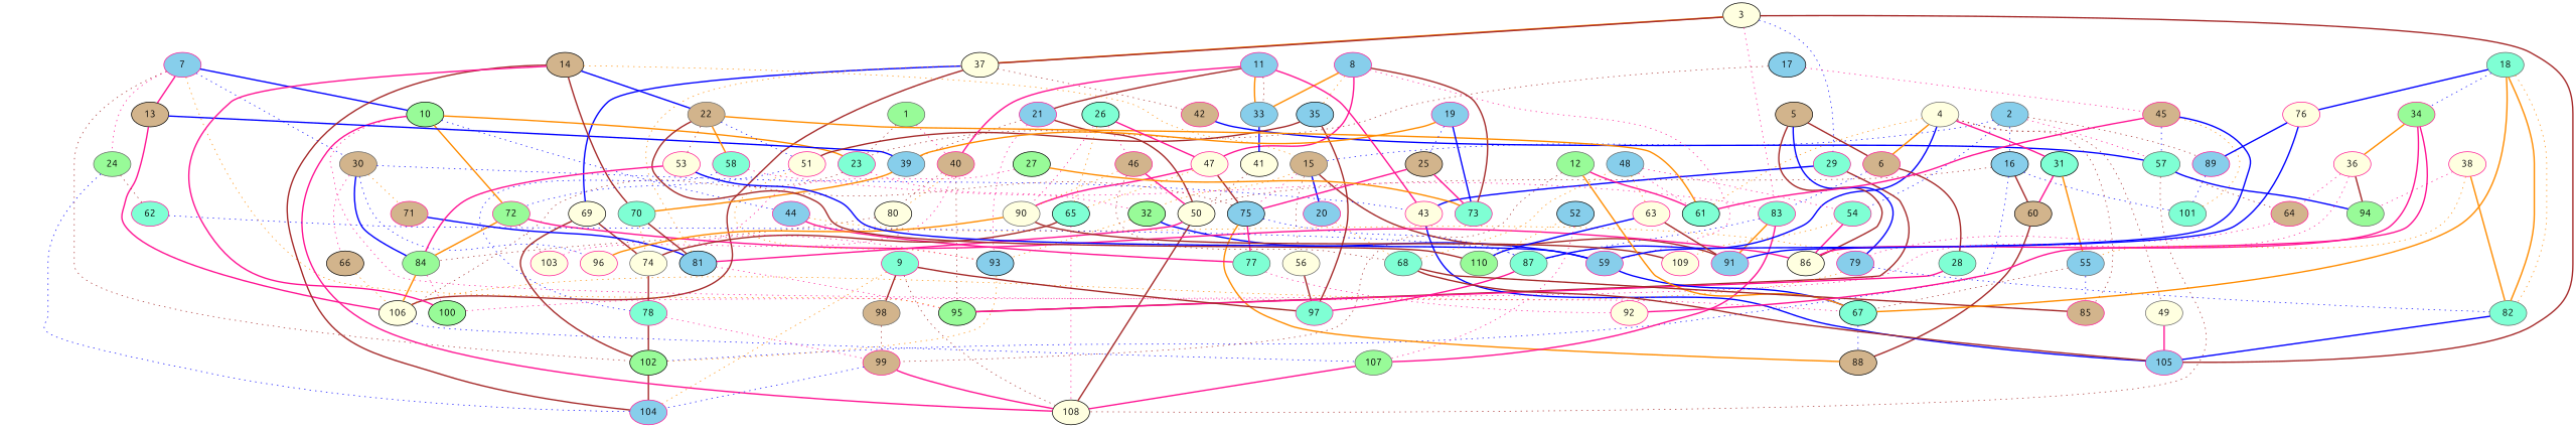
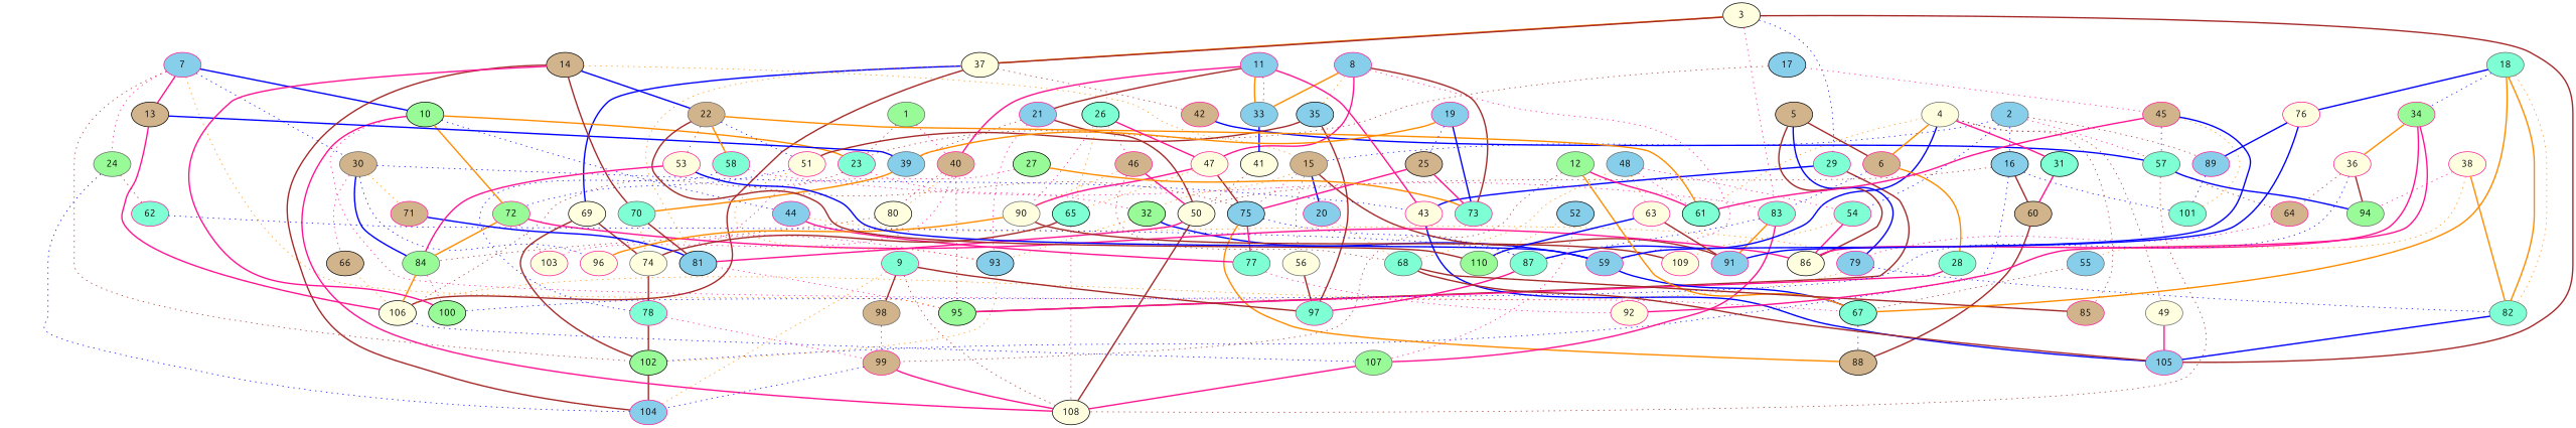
  graph {
    fontname=Ubuntu
    node [color=deeppink fillcolor=lightyellow fontname=Ubuntu style=filled]
    edge [color=brown fontname=Ubuntu style=bold]
    1 [color=gray40 fillcolor=palegreen]
    23 [fillcolor=aquamarine]
    40 [fillcolor=tan]
    106 [color=black]
    32 [color=black fillcolor=palegreen]
    95 [color=black fillcolor=palegreen]
    80 [color=black]
    103
    2 [color=gray40 fillcolor=skyblue]
    15 [color=gray40 fillcolor=tan]
    16 [color=black fillcolor=skyblue]
    54 [fillcolor=aquamarine]
    57 [color=gray40 fillcolor=aquamarine]
    89 [fillcolor=skyblue]
    20 [fillcolor=skyblue]
    56 [color=gray40]
    75 [color=black fillcolor=skyblue]
    91 [fillcolor=skyblue]
    102 [color=black fillcolor=palegreen]
    50 [color=black]
    60 [color=black fillcolor=tan]
    101 [color=gray40 fillcolor=aquamarine]
    86 [color=black]
    109
    108 [color=black]
    64 [fillcolor=tan]
    94 [color=gray40 fillcolor=palegreen]
    3 [color=black]
    29 [fillcolor=aquamarine]
    37 [color=black]
    83 [fillcolor=aquamarine]
    105 [fillcolor=skyblue]
    43
    42 [fillcolor=tan]
    69 [color=black]
    81 [color=black fillcolor=skyblue]
    87 [color=gray40 fillcolor=aquamarine]
    107 [color=gray40 fillcolor=palegreen]
    4 [color=gray40]
    6 [fillcolor=tan]
    31 [color=black fillcolor=aquamarine]
    49 [color=gray40]
    61 [color=black fillcolor=aquamarine]
    85 [fillcolor=tan]
    28 [color=gray40 fillcolor=aquamarine]
    55 [color=gray40 fillcolor=skyblue]
    97 [fillcolor=aquamarine]
    5 [color=black fillcolor=tan]
    79 [fillcolor=skyblue]
    82 [color=gray40 fillcolor=aquamarine]
    7 [fillcolor=skyblue]
    10 [color=black fillcolor=palegreen]
    13 [color=black fillcolor=tan]
    24 [color=gray40 fillcolor=palegreen]
    30 [color=gray40 fillcolor=tan]
    44 [fillcolor=skyblue]
    67 [color=black fillcolor=aquamarine]
    72 [fillcolor=palegreen]
    39 [color=gray40 fillcolor=skyblue]
    104 [fillcolor=skyblue]
    62 [fillcolor=aquamarine]
    66 [color=black fillcolor=tan]
    71 [fillcolor=tan]
    84 [color=gray40 fillcolor=palegreen]
    96
    8 [fillcolor=skyblue]
    33 [color=gray40 fillcolor=skyblue]
    35 [color=black fillcolor=skyblue]
    47
    59 [fillcolor=skyblue]
    73 [fillcolor=aquamarine]
    41 [color=black]
    51
    65 [color=black fillcolor=aquamarine]
    90 [color=gray40]
    9 [fillcolor=aquamarine]
    98 [color=gray40 fillcolor=tan]
    99 [fillcolor=tan]
    77 [color=gray40 fillcolor=aquamarine]
    88 [color=black fillcolor=tan]
    11 [fillcolor=skyblue]
    21 [fillcolor=skyblue]
    93 [color=black fillcolor=skyblue]
    12 [color=gray40 fillcolor=palegreen]
    70 [color=gray40 fillcolor=aquamarine]
    14 [color=black fillcolor=tan]
    22 [color=gray40 fillcolor=tan]
    100 [color=black fillcolor=palegreen]
    53
    58 [fillcolor=aquamarine]
    110 [color=gray40 fillcolor=palegreen]
    74 [color=gray40]
    68 [color=gray40 fillcolor=aquamarine]
    17 [color=black fillcolor=skyblue]
    45 [fillcolor=tan]
    18 [color=gray40 fillcolor=aquamarine]
    34 [fillcolor=palegreen]
    76
    36
    92
    19 [fillcolor=skyblue]
    25 [color=black fillcolor=tan]
    78 [fillcolor=aquamarine]
    26 [color=black fillcolor=aquamarine]
    46 [fillcolor=tan]
    27 [color=black fillcolor=palegreen]
    38
    48 [color=gray40 fillcolor=skyblue]
    63
    52 [color=black fillcolor=skyblue]
    1 -- 23 [style=dotted]
    1 -- 40 [color=deeppink style=dotted]
    23 -- 106 [style=dotted]
    23 -- 32 [color=deeppink style=dotted]
    40 -- 95 [style=dotted]
    40 -- 80 [style=dotted]
    40 -- 80 [color=darkorange style=dotted]
    40 -- 103 [color=deeppink style=dotted]
    106 -- 107 [color=blue style=dotted]
    32 -- 59 [color=blue]
    32 -- 93 [color=darkorange style=dotted]
    80 -- 84 [style=dotted]
    2 -- 15 [color=blue style=dotted]
    2 -- 16 [color=blue style=dotted]
    2 -- 54 [color=blue style=dotted]
    2 -- 57 [color=deeppink style=dotted]
    2 -- 89 [style=dotted]
    15 -- 32 [color=darkorange style=dotted]
    15 -- 20 [color=blue]
    15 -- 56 [style=dotted]
    15 -- 75 [color=deeppink style=dotted]
    15 -- 91
    16 -- 102 [color=blue style=dotted]
    16 -- 50 [style=dotted]
    16 -- 60
    16 -- 101 [color=blue style=dotted]
    54 -- 86 [color=deeppink]
    54 -- 109 [color=darkorange style=dotted]
    57 -- 108 [style=dotted]
    57 -- 64 [style=dotted]
    57 -- 94 [color=blue]
    89 -- 101 [color=blue style=dotted]
    20 -- 68 [color=darkorange style=dotted]
    56 -- 97
    75 -- 87 [color=blue style=dotted]
    75 -- 77 [color=deeppink]
    75 -- 88 [color=darkorange]
    102 -- 104
    50 -- 108
    50 -- 81 [color=deeppink]
    60 -- 88
    64 -- 79 [color=deeppink style=dotted]
    3 -- 29 [color=blue style=dotted]
    3 -- 37 [color=darkorange]
    3 -- 37
    3 -- 83 [color=deeppink style=dotted]
    3 -- 105
    29 -- 95
    29 -- 43 [color=blue]
    37 -- 106
    37 -- 42 [style=dotted]
    37 -- 69 [color=blue]
    37 -- 81 [color=darkorange style=dotted]
    83 -- 91 [color=darkorange]
    83 -- 87 [color=blue style=dotted]
    83 -- 107 [color=deeppink]
    43 -- 105 [color=blue]
    42 -- 57 [color=blue]
    69 -- 102
    69 -- 74
    81 -- 95 [color=deeppink style=dotted]
    87 -- 97 [color=deeppink]
    107 -- 108 [color=deeppink]
    4 -- 87 [color=blue]
    4 -- 6 [color=darkorange]
    4 -- 31 [color=deeppink]
    4 -- 49 [style=dotted]
    4 -- 61 [color=darkorange style=dotted]
    4 -- 85 [style=dotted]
    6 -- 83 [color=blue style=dotted]
-   6 -- 28
+   6 -- 28 [color=darkorange]
    31 -- 60 [color=deeppink]
-   31 -- 55 [color=darkorange]
    49 -- 105 [color=deeppink]
    28 -- 95 [color=deeppink]
-   55 -- 85 [color=blue style=dotted]
    55 -- 67 [style=dotted]
    5 -- 86
    5 -- 6
    5 -- 79 [color=blue]
    79 -- 106 [color=darkorange style=dotted]
    79 -- 82 [color=blue style=dotted]
    82 -- 105 [color=blue]
    7 -- 95 [color=darkorange style=dotted]
    7 -- 102 [style=dotted]
    7 -- 10 [color=blue]
    7 -- 13 [color=deeppink]
    7 -- 24 [color=deeppink style=dotted]
    7 -- 30 [color=blue style=dotted]
    10 -- 23 [color=darkorange]
    10 -- 108 [color=deeppink]
    10 -- 44 [color=blue style=dotted]
    10 -- 67 [color=deeppink style=dotted]
    10 -- 72 [color=darkorange]
    13 -- 106 [color=deeppink]
    13 -- 39 [color=blue]
    24 -- 104 [color=blue style=dotted]
    24 -- 62 [style=dotted]
    30 -- 43 [color=blue style=dotted]
    30 -- 66 [color=deeppink style=dotted]
    30 -- 71 [color=darkorange style=dotted]
    30 -- 84 [color=blue]
    30 -- 96 [color=blue style=dotted]
    44 -- 79 [color=darkorange style=dotted]
    44 -- 77 [color=deeppink]
    67 -- 88 [color=blue style=dotted]
    72 -- 103 [style=dotted]
    72 -- 86 [color=deeppink]
    72 -- 84 [color=darkorange]
    39 -- 70 [color=darkorange]
    62 -- 87 [color=blue style=dotted]
    66 -- 106 [color=darkorange style=dotted]
    71 -- 81 [color=blue]
    84 -- 106 [color=darkorange]
    84 -- 100 [color=deeppink style=dotted]
    8 -- 33 [color=darkorange]
    8 -- 35 [color=darkorange style=dotted]
    8 -- 47 [color=deeppink]
    8 -- 59 [color=deeppink style=dotted]
    8 -- 73
    33 -- 41 [color=blue]
    35 -- 97
    35 -- 51
    47 -- 75
    47 -- 65 [color=darkorange style=dotted]
    47 -- 90 [color=deeppink]
    59 -- 67 [color=blue]
    41 -- 50 [style=dotted]
    51 -- 72 [color=blue style=dotted]
    51 -- 93 [color=darkorange style=dotted]
    65 -- 108 [color=deeppink style=dotted]
    65 -- 74
    90 -- 109
    90 -- 96 [color=darkorange]
    9 -- 108 [style=dotted]
    9 -- 97
    9 -- 104 [color=darkorange style=dotted]
    9 -- 98
    98 -- 99 [style=dotted]
    99 -- 108 [color=deeppink]
    99 -- 104 [color=blue style=dotted]
    77 -- 92 [color=deeppink style=dotted]
    11 -- 40 [color=deeppink]
    11 -- 43 [color=deeppink]
    11 -- 33 [color=darkorange]
    11 -- 33 [style=dotted]
    11 -- 21
    21 -- 50
    21 -- 39 [style=dotted]
    21 -- 93 [color=deeppink style=dotted]
    93 -- 102 [color=darkorange style=dotted]
    12 -- 61 [color=deeppink]
    12 -- 67 [color=darkorange]
    12 -- 99 [style=dotted]
    70 -- 81
    70 -- 74 [color=darkorange style=dotted]
    14 -- 15 [color=darkorange style=dotted]
    14 -- 104
    14 -- 70
    14 -- 22 [color=blue]
    14 -- 100 [color=deeppink]
    22 -- 61 [color=darkorange]
    22 -- 51 [color=blue style=dotted]
    22 -- 53 [style=dotted]
    22 -- 58 [color=darkorange]
    22 -- 110
    53 -- 75 [style=dotted]
    53 -- 84 [color=deeppink]
    53 -- 59 [color=blue]
    58 -- 83 [color=deeppink style=dotted]
    58 -- 78 [color=blue style=dotted]
    74 -- 78
    68 -- 105
    68 -- 85
    17 -- 23 [style=dotted]
    17 -- 45 [color=deeppink style=dotted]
    45 -- 57 [color=blue style=dotted]
    45 -- 101 [color=darkorange style=dotted]
    45 -- 61 [color=deeppink]
    45 -- 59 [color=blue]
    18 -- 82 [color=darkorange]
    18 -- 82 [color=darkorange style=dotted]
    18 -- 67 [color=darkorange]
    18 -- 34 [color=blue style=dotted]
    18 -- 76 [color=blue]
    34 -- 86 [color=deeppink]
    34 -- 36 [color=darkorange]
    34 -- 92 [color=deeppink]
    76 -- 89 [color=blue]
    76 -- 91 [color=blue]
-   36 -- 64 [color=deeppink style=dotted]
+   36 -- 64 [style=dotted]
    36 -- 94
-   36 -- 100 [color=deeppink style=dotted]
+   36 -- 100 [color=blue style=dotted]
    19 -- 39 [color=darkorange]
    19 -- 73 [color=blue]
    19 -- 25 [color=blue style=dotted]
    25 -- 75 [color=deeppink]
    25 -- 73 [color=deeppink]
    78 -- 102
    78 -- 99 [color=deeppink style=dotted]
    26 -- 47 [color=deeppink]
    26 -- 65 [color=darkorange style=dotted]
    26 -- 90 [color=deeppink style=dotted]
    26 -- 46 [color=deeppink style=dotted]
    46 -- 50 [color=deeppink]
    46 -- 90 [color=darkorange style=dotted]
    46 -- 68 [style=dotted]
    27 -- 73 [color=darkorange]
    27 -- 93 [color=deeppink style=dotted]
    38 -- 94 [color=deeppink style=dotted]
    38 -- 55 [color=darkorange style=dotted]
    38 -- 82 [color=darkorange]
    48 -- 54 [color=deeppink style=dotted]
    48 -- 61 [color=deeppink style=dotted]
    48 -- 68 [color=darkorange style=dotted]
    48 -- 63 [color=darkorange style=dotted]
    63 -- 91
    63 -- 110 [color=blue]
    52 -- 107 [color=deeppink style=dotted]
    52 -- 110 [color=darkorange style=dotted]
  }
